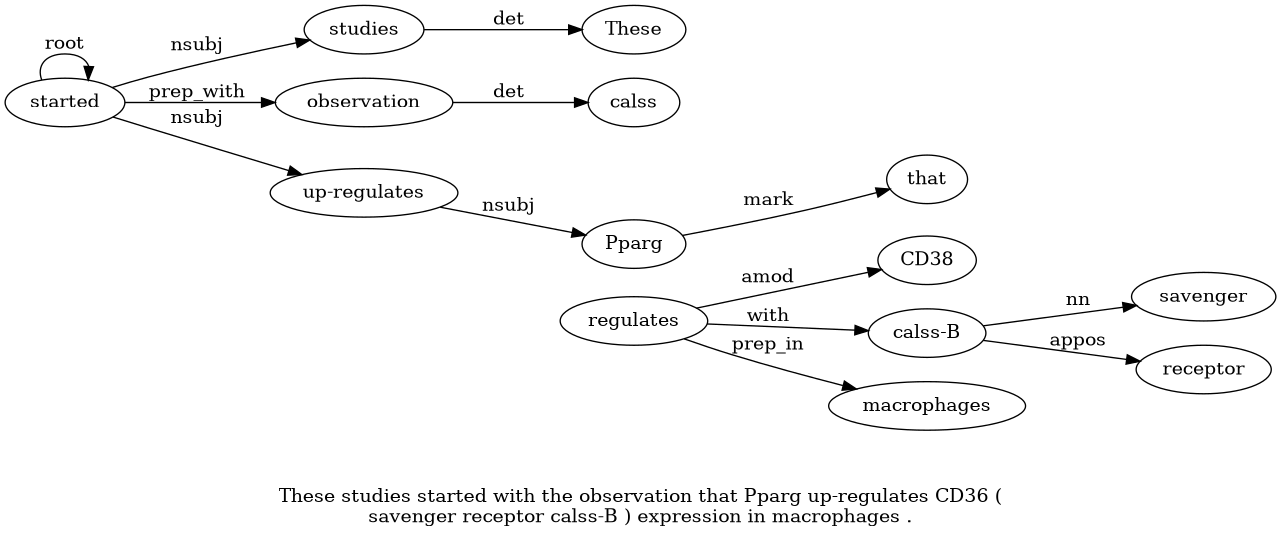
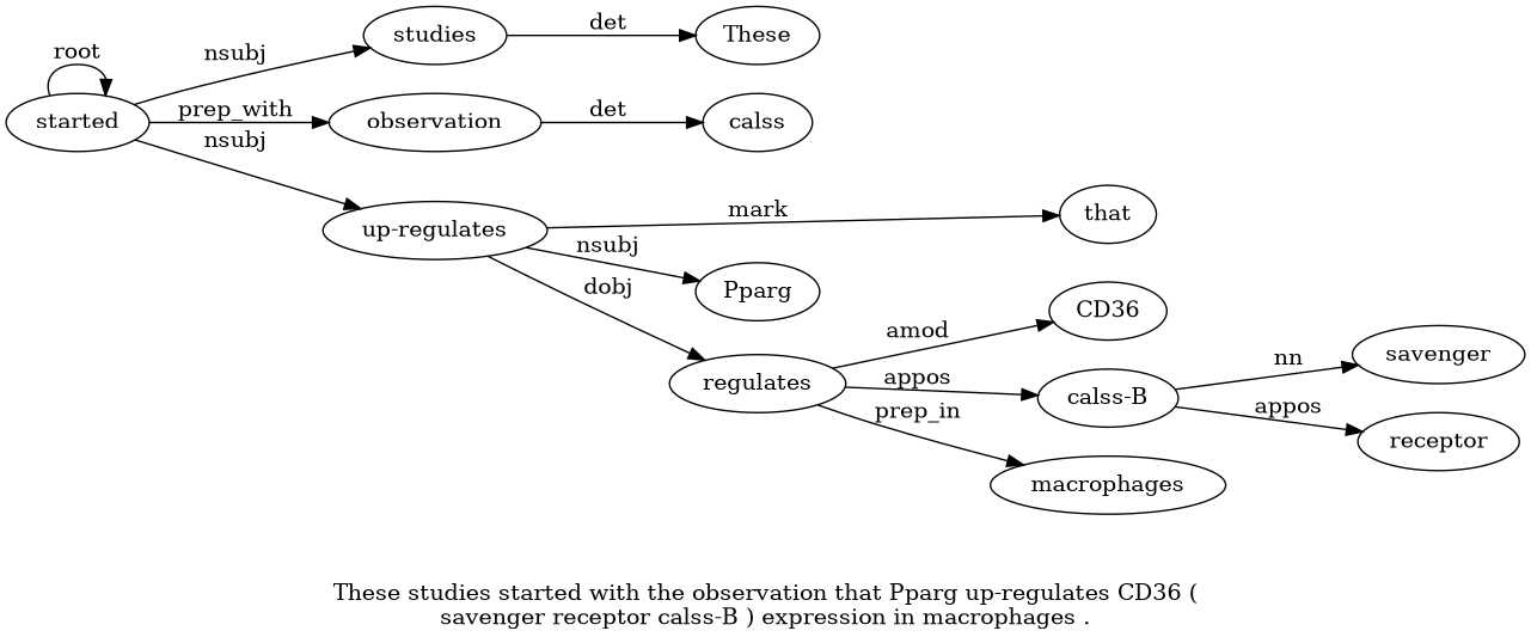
  digraph {
    label="These studies started with the observation that Pparg up-regulates CD36 (\nsavenger receptor calss-B ) expression in macrophages ."
    rankdir=LR
    node [fillcolor=white style=filled]
    n1 [label=studies]
    n2 [label=These]
    n3 [label=started]
    n4 [label=observation]
    n5 [label="up-regulates"]
    n6 [label=calss]
    n7 [label=that]
    n8 [label=Pparg]
    n9 [label=regulates]
-   n10 [label=CD38]
+   n10 [label=CD36]
    n11 [label="calss-B"]
    n12 [label=macrophages]
    n13 [label=savenger]
    n14 [label=receptor]
    n1 -> n2 [label=det]
    n3 -> n1 [label=nsubj]
    n3 -> n3 [label=root]
    n3 -> n4 [label=prep_with]
    n3 -> n5 [label=nsubj]
    n4 -> n6 [label=det]
-   n8 -> n7 [label=mark]
+   n5 -> n7 [label=mark]
    n5 -> n8 [label=nsubj]
+   n5 -> n9 [label=dobj]
    n9 -> n10 [label=amod]
-   n9 -> n11 [label=with]
+   n9 -> n11 [label=appos]
    n9 -> n12 [label=prep_in]
    n11 -> n13 [label=nn]
    n11 -> n14 [label=appos]
  }
